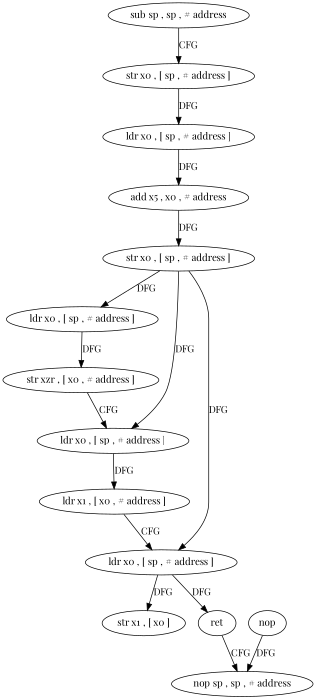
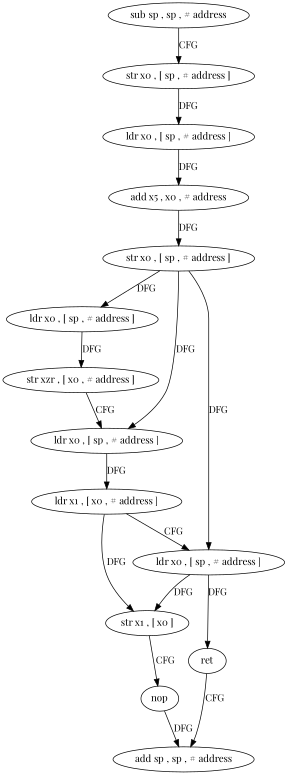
  digraph {
    fontname="Playfair Display"
    node [fontname="Playfair Display"]
    edge [fontname="Playfair Display"]
    n1 [label="sub sp , sp , # address"]
    n2 [label="str x0 , [ sp , # address ]"]
    n3 [label="ldr x0 , [ sp , # address ]"]
    n4 [label="add x5 , x0 , # address"]
    n5 [label="str x0 , [ sp , # address ]"]
    n6 [label="ldr x0 , [ sp , # address ]"]
    n7 [label="ldr x0 , [ sp , # address ]"]
    n8 [label="ldr x0 , [ sp , # address ]"]
    n9 [label="str xzr , [ x0 , # address ]"]
    n10 [label="ldr x1 , [ x0 , # address ]"]
    n11 [label="str x1 , [ x0 ]"]
    n12 [label=ret]
    n13 [label=nop]
-   n14 [label="nop sp , sp , # address"]
+   n14 [label="add sp , sp , # address"]
    n1 -> n2 [label=CFG]
    n2 -> n3 [label=DFG]
    n3 -> n4 [label=DFG]
    n4 -> n5 [label=DFG]
    n5 -> n6 [label=DFG]
    n5 -> n7 [label=DFG]
    n5 -> n8 [label=DFG]
    n6 -> n9 [label=DFG]
    n7 -> n10 [label=DFG]
    n8 -> n11 [label=DFG]
    n8 -> n12 [label=DFG]
    n9 -> n7 [label=CFG]
    n10 -> n8 [label=CFG]
+   n10 -> n11 [label=DFG]
+   n11 -> n13 [label=CFG]
    n12 -> n14 [label=CFG]
    n13 -> n14 [label=DFG]
  }
